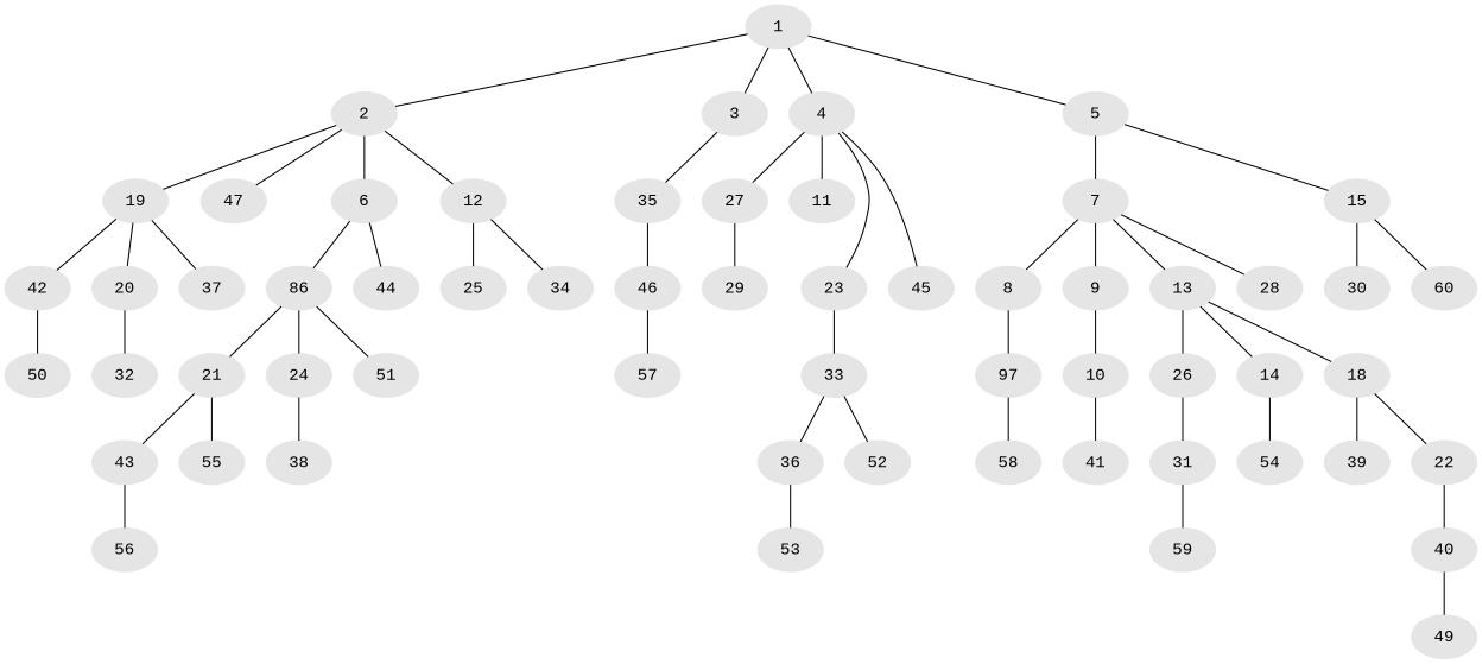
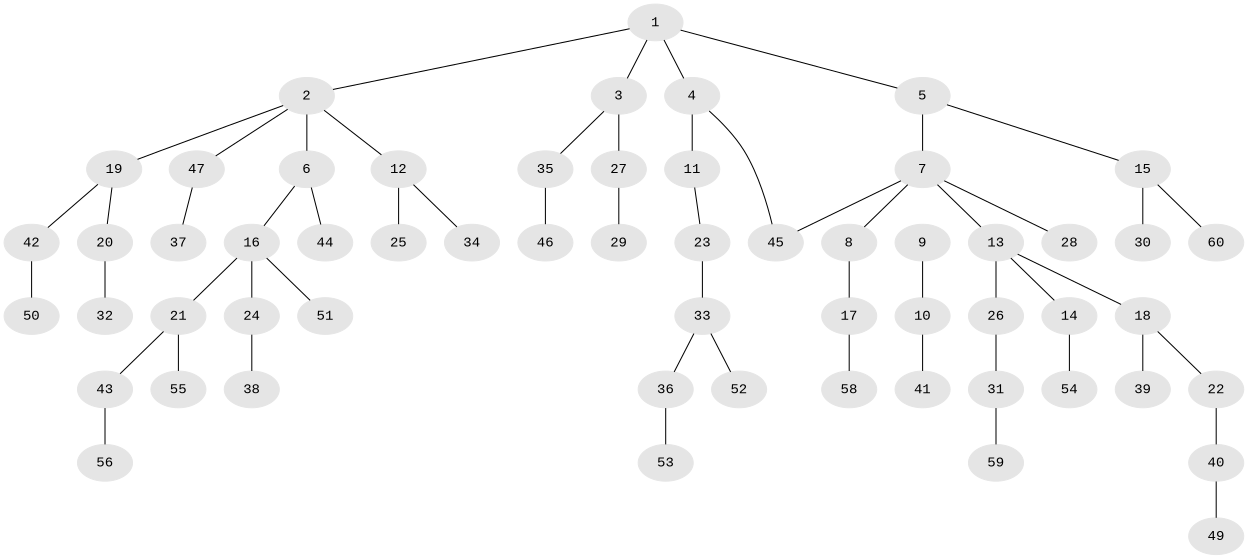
  graph {
    fontname="Liberation Mono"
    node [color=gray90 fontname="Liberation Mono" style=filled]
    edge [fontname="Liberation Mono"]
    1
    2
    3
    4
    5
    6
    12
    19
    47
    27
    35
    11
    45
    7
    15
-   16 [label=86]
+   16
    44
    25
    34
    20
    37
    42
    29
    46
    23
    8
    9
    13
    28
    30
    60
    21
    24
    51
-   17 [label=97]
+   17
    10
    14
    18
    26
    58
    41
    33
    54
    22
    39
    31
    43
    55
    38
    40
    32
    50
    56
    49
    36
    52
    59
    53
-   57
    1 -- 2
    1 -- 3
    1 -- 4
    1 -- 5
    2 -- 6
    2 -- 12
    2 -- 19
    2 -- 47
-   4 -- 27
+   3 -- 27
    3 -- 35
    4 -- 11
    4 -- 45
    5 -- 7
    5 -- 15
    6 -- 16
    6 -- 44
    12 -- 25
    12 -- 34
    19 -- 20
-   19 -- 37
+   47 -- 37
    19 -- 42
    27 -- 29
    35 -- 46
-   4 -- 23
+   11 -- 23
    7 -- 8
-   7 -- 9
+   7 -- 45
    7 -- 13
    7 -- 28
    15 -- 30
    15 -- 60
    16 -- 21
    16 -- 24
    16 -- 51
    20 -- 32
    42 -- 50
-   46 -- 57
    23 -- 33
    8 -- 17
    9 -- 10
    13 -- 14
    13 -- 18
    13 -- 26
    21 -- 43
    21 -- 55
    24 -- 38
    17 -- 58
    10 -- 41
    14 -- 54
    18 -- 22
    18 -- 39
    26 -- 31
    33 -- 36
    33 -- 52
    22 -- 40
    31 -- 59
    43 -- 56
    40 -- 49
    36 -- 53
  }
